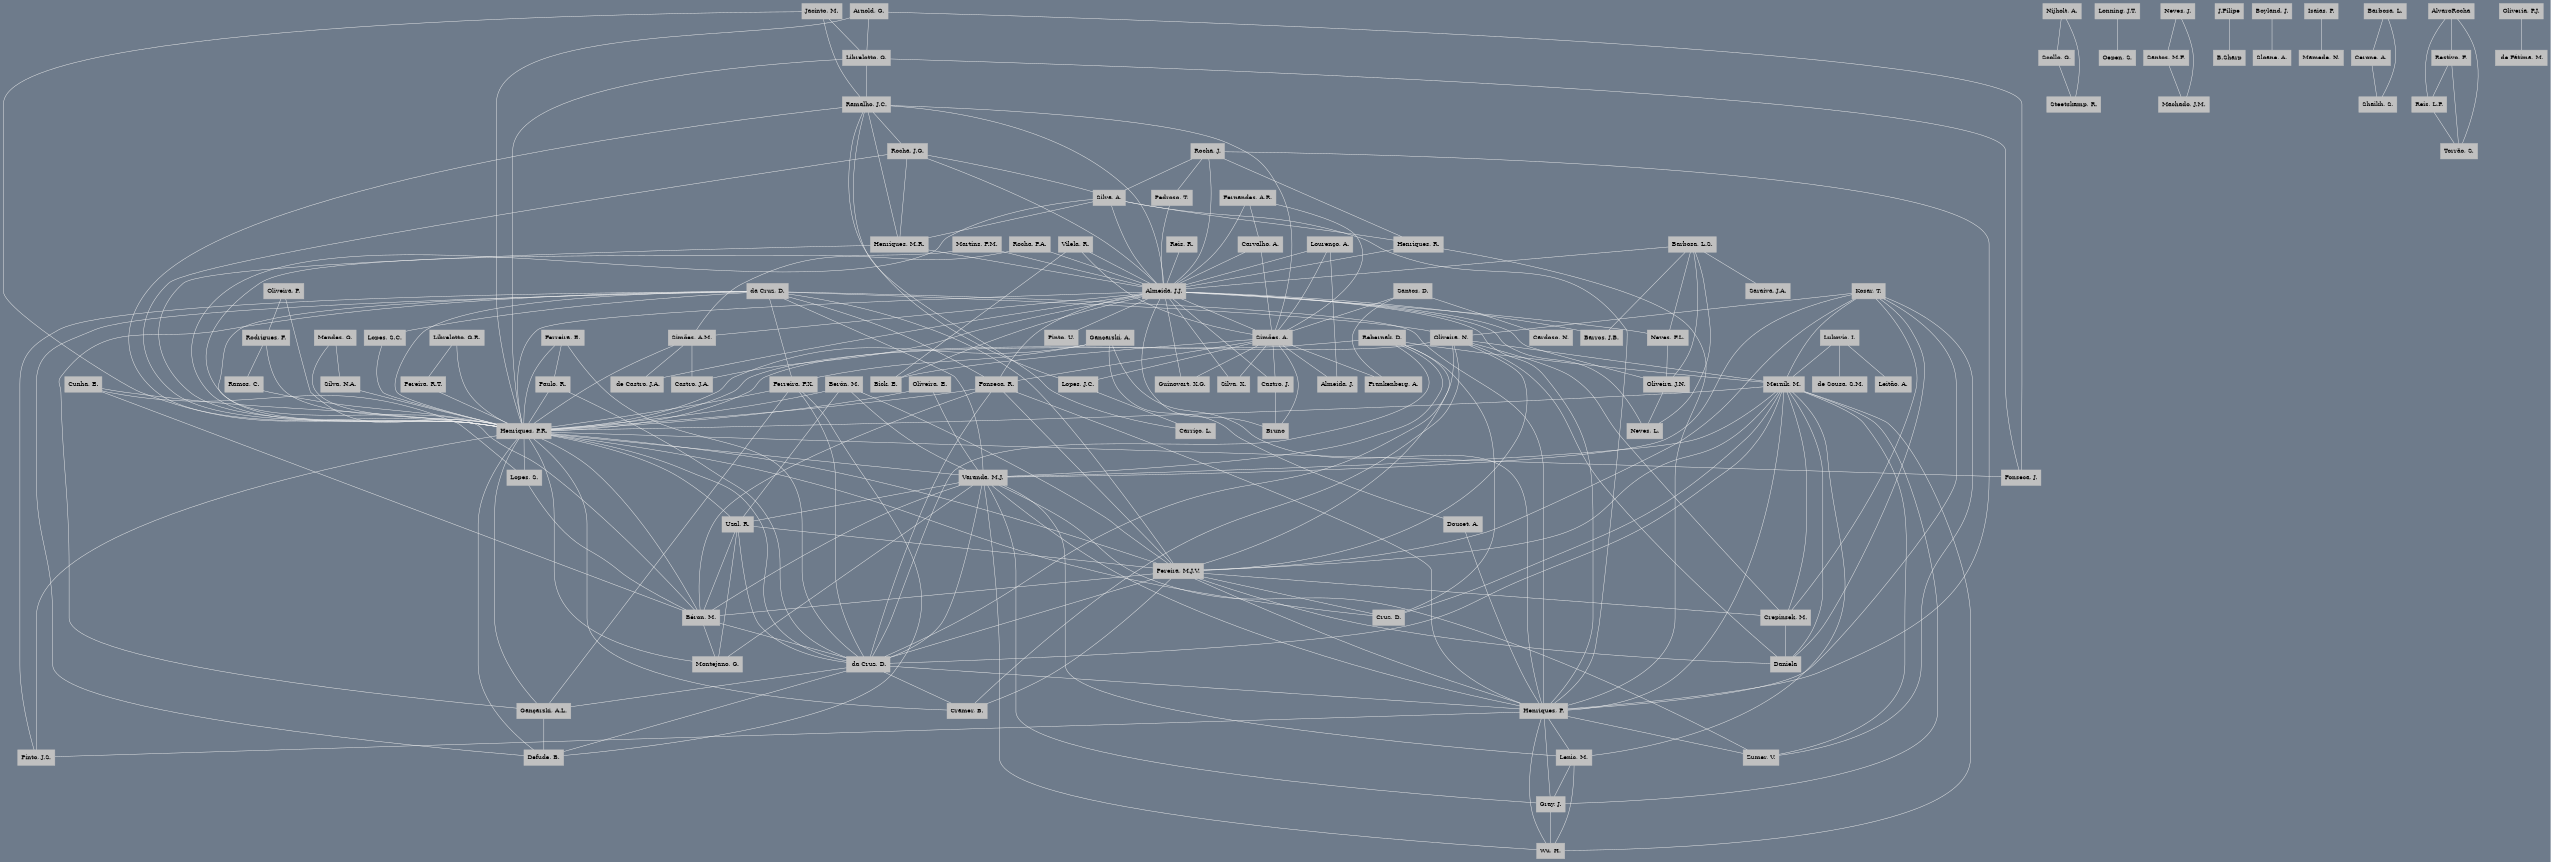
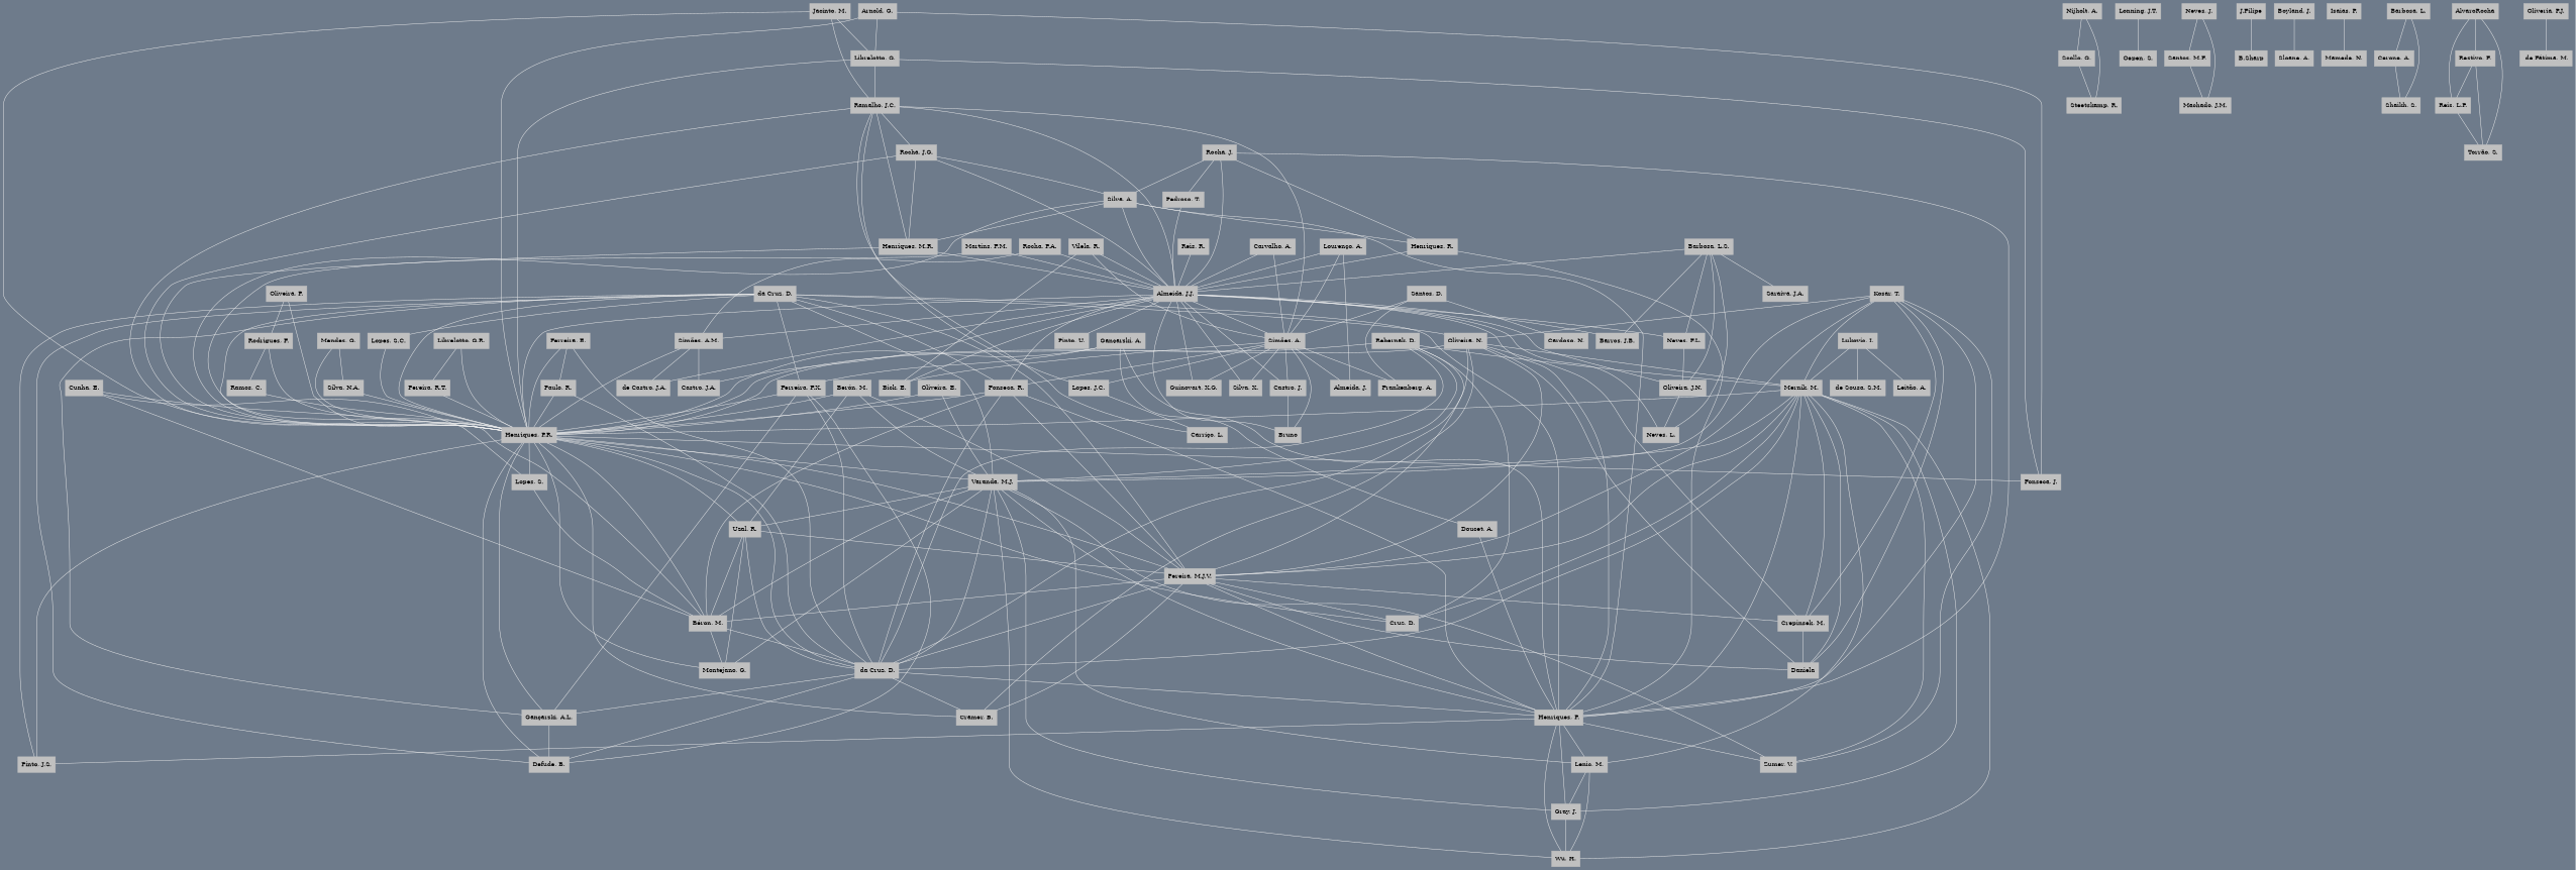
  strict graph {
    bgcolor=lightsteelblue4
    ranksep="1.0 equally"
    node [color=grey shape=box style=filled]
    edge [color=grey94]
    "Martins, F.M."
    "Almeida, J.J."
    "Henriques, P.R."
    "Barros, J.B."
    "Oliveira, J.N."
    "Neves, L."
    "Pinto, U."
    "Neves, F.L."
    "Henriques, P."
    "Simões, A.M."
    " de Castro, J.A."
    "Castro, J.A."
    "Simões, A."
    "Castro, J."
    Bruno
    n16 [label="Silva, X."]
    "Varanda, M.J."
    " da Cruz, D."
    "Fonseca, J."
    "Pereira, M.J.V."
    "Cruz, D."
    "Uzal, R."
    "Lopes, S."
    "Béron, M."
    "Montejano, G."
    "Defude, B."
    "Cramer, B."
    "Zumer, V."
    "Lenic, M."
    "Gray, J."
    "Wu, H."
    "Pinto, J.S."
    "Lopes, J.C."
    "Guinovart, X.G."
    "Frankenberg, A."
    "Bick, E."
    "Fonseca, R."
    "Almeida, J."
    "Gançarski, A.L."
    "Crepinsek, M."
    Daniela
    "Barbosa, L.S."
    "Saraiva, J.A."
    "Ramalho, J.C."
    "Rocha, J.G."
    "Carríço, L."
    "Henriques, M.R."
    "Silva, A."
    "Nijholt, A."
    "Scollo, G."
    "Steetskamp, R."
    "Henriques, R."
    "Reis, R."
    "Rocha, J."
    "Pedroso, T."
    "Rocha, P.A."
    "Santos, D."
    "Cardoso, N."
    "Vilela, R."
    "Lonning, J.T."
    "Oepen, S."
-   "Fernandes, A.R."
    "Carvalho, A."
    "Neves, J."
    "Santos, M.F."
    "Machado, J.M."
    "Lourenço, A."
    "Rodrigues, F."
    "Ramos, C."
    "J.Filipe"
    "B.Sharp"
    "Oliveira, P."
    "Kosar, T."
    "Mernik, M."
    "Oliveira, N."
    "Rebernak, D."
    "Boyland, J."
    "Sloane, A."
    "Gançarski, A."
    "Doucet, A."
    "Ferreira, F.X."
    "Librelotto, G."
    "Jacinto, M."
    "Mendes, G."
    "Silva, N.A."
    "Arnold, G."
    "Berón, M."
    "Cunha, E."
    "Oliveira, E."
    "Isaias, P."
    "Mamede, N."
    "da Cruz, D."
    "Lopes, S.C."
    "Lukovic, I."
    " de Sousa, S.M."
    "Leitão, A."
    "Ferreira, E."
    "Paulo, R."
    "Barbosa, L."
    "Cerone, A."
    "Shaikh, S."
    "ÁlvaroRocha"
    "Restivo, F."
    "Reis, L.P."
    "Torrão, S."
    "Oliveria, P.J."
    " de Fátima, M."
    "Librelotto, G.R."
    "Pereira, R.T."
    "Martins, F.M." -- "Almeida, J.J."
    "Martins, F.M." -- "Henriques, P.R."
    "Almeida, J.J." -- "Henriques, P.R."
    "Almeida, J.J." -- "Barros, J.B."
    "Almeida, J.J." -- "Oliveira, J.N."
    "Almeida, J.J." -- "Neves, L."
    "Almeida, J.J." -- "Pinto, U."
    "Almeida, J.J." -- "Neves, F.L."
    "Almeida, J.J." -- "Henriques, P."
    "Almeida, J.J." -- "Simões, A.M."
    "Almeida, J.J." -- " de Castro, J.A."
    "Almeida, J.J." -- "Castro, J.A."
    "Almeida, J.J." -- "Simões, A."
    "Almeida, J.J." -- "Castro, J."
    "Almeida, J.J." -- Bruno
    "Almeida, J.J." -- n16
    "Henriques, P.R." -- "Varanda, M.J."
    "Henriques, P.R." -- " da Cruz, D."
    "Henriques, P.R." -- "Fonseca, J."
    "Henriques, P.R." -- "Pereira, M.J.V."
    "Henriques, P.R." -- "Cruz, D."
    "Henriques, P.R." -- "Uzal, R."
    "Henriques, P.R." -- "Lopes, S."
    "Henriques, P.R." -- "Béron, M."
    "Henriques, P.R." -- "Montejano, G."
    "Henriques, P.R." -- "Defude, B."
    "Henriques, P.R." -- "Cramer, B."
    "Oliveira, J.N." -- "Neves, L."
    "Neves, F.L." -- "Oliveira, J.N."
    "Henriques, P." -- "Varanda, M.J."
    "Henriques, P." -- "Pereira, M.J.V."
    "Henriques, P." -- "Zumer, V."
    "Henriques, P." -- "Lenic, M."
    "Henriques, P." -- "Gray, J."
    "Henriques, P." -- "Wu, H."
    "Henriques, P." -- "Pinto, J.S."
    "Simões, A.M." -- "Henriques, P.R."
    "Simões, A.M." -- " de Castro, J.A."
    "Simões, A.M." -- "Castro, J.A."
    "Simões, A." -- "Castro, J."
    "Simões, A." -- Bruno
    "Simões, A." -- n16
    "Simões, A." -- "Lopes, J.C."
    "Simões, A." -- "Guinovart, X.G."
    "Simões, A." -- "Frankenberg, A."
    "Simões, A." -- "Bick, E."
    "Simões, A." -- "Fonseca, R."
    "Simões, A." -- "Almeida, J."
    "Castro, J." -- Bruno
    "Varanda, M.J." -- "Uzal, R."
    "Varanda, M.J." -- "Montejano, G."
    "Varanda, M.J." -- "Zumer, V."
    "Varanda, M.J." -- "Lenic, M."
    "Varanda, M.J." -- "Gray, J."
    "Varanda, M.J." -- "Wu, H."
    " da Cruz, D." -- "Henriques, P."
    " da Cruz, D." -- "Varanda, M.J."
    " da Cruz, D." -- "Uzal, R."
    " da Cruz, D." -- "Defude, B."
    " da Cruz, D." -- "Cramer, B."
    " da Cruz, D." -- "Gançarski, A.L."
    "Pereira, M.J.V." -- " da Cruz, D."
    "Pereira, M.J.V." -- "Cruz, D."
    "Pereira, M.J.V." -- "Béron, M."
    "Pereira, M.J.V." -- "Cramer, B."
    "Pereira, M.J.V." -- "Crepinsek, M."
    "Pereira, M.J.V." -- Daniela
    "Uzal, R." -- "Pereira, M.J.V."
    "Uzal, R." -- "Montejano, G."
    "Lopes, S." -- "Béron, M."
    "Béron, M." -- "Varanda, M.J."
    "Béron, M." -- " da Cruz, D."
    "Béron, M." -- "Uzal, R."
    "Béron, M." -- "Montejano, G."
    "Lenic, M." -- "Gray, J."
    "Lenic, M." -- "Wu, H."
    "Gray, J." -- "Wu, H."
    "Pinto, J.S." -- "Henriques, P.R."
    "Lopes, J.C." -- "Carríço, L."
    "Guinovart, X.G." -- "Almeida, J.J."
    "Bick, E." -- "Almeida, J.J."
    "Fonseca, R." -- "Almeida, J.J."
    "Fonseca, R." -- "Henriques, P.R."
    "Fonseca, R." -- "Henriques, P."
    "Fonseca, R." -- " da Cruz, D."
    "Fonseca, R." -- "Pereira, M.J.V."
    "Fonseca, R." -- "Béron, M."
    "Gançarski, A.L." -- "Henriques, P.R."
    "Gançarski, A.L." -- "Defude, B."
    "Crepinsek, M." -- Daniela
    "Barbosa, L.S." -- "Almeida, J.J."
    "Barbosa, L.S." -- "Barros, J.B."
    "Barbosa, L.S." -- "Oliveira, J.N."
    "Barbosa, L.S." -- "Neves, L."
    "Barbosa, L.S." -- "Neves, F.L."
    "Barbosa, L.S." -- "Saraiva, J.A."
    "Ramalho, J.C." -- "Almeida, J.J."
    "Ramalho, J.C." -- "Henriques, P.R."
    "Ramalho, J.C." -- "Simões, A."
    "Ramalho, J.C." -- "Lopes, J.C."
    "Ramalho, J.C." -- "Rocha, J.G."
    "Ramalho, J.C." -- "Carríço, L."
    "Rocha, J.G." -- "Almeida, J.J."
    "Rocha, J.G." -- "Henriques, P.R."
    "Rocha, J.G." -- "Henriques, M.R."
    "Rocha, J.G." -- "Silva, A."
    "Henriques, M.R." -- "Almeida, J.J."
    "Henriques, M.R." -- "Henriques, P.R."
    "Henriques, M.R." -- "Ramalho, J.C."
    "Silva, A." -- "Almeida, J.J."
    "Silva, A." -- "Henriques, P.R."
    "Silva, A." -- "Henriques, P."
    "Silva, A." -- "Henriques, M.R."
    "Silva, A." -- "Henriques, R."
    "Nijholt, A." -- "Scollo, G."
    "Nijholt, A." -- "Steetskamp, R."
    "Scollo, G." -- "Steetskamp, R."
    "Henriques, R." -- "Almeida, J.J."
    "Henriques, R." -- "Henriques, P."
    "Reis, R." -- "Almeida, J.J."
    "Rocha, J." -- "Almeida, J.J."
    "Rocha, J." -- "Henriques, P."
    "Rocha, J." -- "Silva, A."
    "Rocha, J." -- "Henriques, R."
    "Rocha, J." -- "Pedroso, T."
    "Pedroso, T." -- "Almeida, J.J."
    "Rocha, P.A." -- "Almeida, J.J."
    "Rocha, P.A." -- "Simões, A.M."
    "Santos, D." -- "Simões, A."
    "Santos, D." -- "Frankenberg, A."
    "Santos, D." -- "Cardoso, N."
    "Vilela, R." -- "Almeida, J.J."
    "Vilela, R." -- "Simões, A."
    "Vilela, R." -- "Bick, E."
    "Lonning, J.T." -- "Oepen, S."
-   "Fernandes, A.R." -- "Almeida, J.J."
-   "Fernandes, A.R." -- "Simões, A."
-   "Fernandes, A.R." -- "Carvalho, A."
    "Carvalho, A." -- "Almeida, J.J."
    "Carvalho, A." -- "Simões, A."
    "Neves, J." -- "Santos, M.F."
    "Neves, J." -- "Machado, J.M."
    "Santos, M.F." -- "Machado, J.M."
    "Lourenço, A." -- "Almeida, J.J."
    "Lourenço, A." -- "Simões, A."
    "Lourenço, A." -- "Almeida, J."
    "Rodrigues, F." -- "Henriques, P.R."
    "Rodrigues, F." -- "Ramos, C."
    "Ramos, C." -- "Henriques, P.R."
    "J.Filipe" -- "B.Sharp"
    "Oliveira, P." -- "Henriques, P.R."
    "Oliveira, P." -- "Rodrigues, F."
    "Kosar, T." -- "Henriques, P."
    "Kosar, T." -- "Varanda, M.J."
    "Kosar, T." -- "Pereira, M.J.V."
    "Kosar, T." -- "Zumer, V."
    "Kosar, T." -- "Crepinsek, M."
    "Kosar, T." -- Daniela
    "Kosar, T." -- "Mernik, M."
    "Kosar, T." -- "Oliveira, N."
    "Mernik, M." -- "Henriques, P.R."
    "Mernik, M." -- "Henriques, P."
    "Mernik, M." -- "Varanda, M.J."
    "Mernik, M." -- " da Cruz, D."
    "Mernik, M." -- "Pereira, M.J.V."
    "Mernik, M." -- "Cruz, D."
    "Mernik, M." -- "Zumer, V."
    "Mernik, M." -- "Lenic, M."
    "Mernik, M." -- "Gray, J."
    "Mernik, M." -- "Wu, H."
    "Mernik, M." -- "Crepinsek, M."
    "Mernik, M." -- Daniela
    "Oliveira, N." -- "Henriques, P.R."
    "Oliveira, N." -- " da Cruz, D."
    "Oliveira, N." -- "Pereira, M.J.V."
    "Oliveira, N." -- "Cramer, B."
    "Oliveira, N." -- "Crepinsek, M."
    "Oliveira, N." -- Daniela
    "Oliveira, N." -- "Mernik, M."
    "Rebernak, D." -- "Henriques, P.R."
    "Rebernak, D." -- "Varanda, M.J."
    "Rebernak, D." -- " da Cruz, D."
    "Rebernak, D." -- "Pereira, M.J.V."
    "Rebernak, D." -- "Cruz, D."
    "Rebernak, D." -- "Mernik, M."
    "Boyland, J." -- "Sloane, A."
    "Gançarski, A." -- "Henriques, P.R."
    "Gançarski, A." -- "Henriques, P."
    "Gançarski, A." -- "Doucet, A."
    "Gançarski, A." -- "Ferreira, F.X."
    "Doucet, A." -- "Henriques, P."
    "Ferreira, F.X." -- "Henriques, P.R."
    "Ferreira, F.X." -- " da Cruz, D."
    "Ferreira, F.X." -- "Defude, B."
    "Ferreira, F.X." -- "Gançarski, A.L."
    "Librelotto, G." -- "Henriques, P.R."
    "Librelotto, G." -- "Fonseca, J."
    "Librelotto, G." -- "Ramalho, J.C."
    "Jacinto, M." -- "Henriques, P.R."
    "Jacinto, M." -- "Ramalho, J.C."
    "Jacinto, M." -- "Librelotto, G."
    "Mendes, G." -- "Henriques, P.R."
    "Mendes, G." -- "Silva, N.A."
    "Silva, N.A." -- "Henriques, P.R."
    "Arnold, G." -- "Henriques, P.R."
    "Arnold, G." -- "Fonseca, J."
    "Arnold, G." -- "Librelotto, G."
    "Berón, M." -- "Henriques, P.R."
    "Berón, M." -- "Varanda, M.J."
    "Berón, M." -- "Pereira, M.J.V."
    "Berón, M." -- "Uzal, R."
    "Cunha, E." -- "Henriques, P.R."
    "Cunha, E." -- "Lopes, S."
    "Cunha, E." -- "Béron, M."
    "Oliveira, E." -- "Henriques, P.R."
    "Oliveira, E." -- "Varanda, M.J."
    "Isaias, P." -- "Mamede, N."
    "da Cruz, D." -- "Henriques, P.R."
    "da Cruz, D." -- "Henriques, P."
    "da Cruz, D." -- "Varanda, M.J."
    "da Cruz, D." -- "Pereira, M.J.V."
    "da Cruz, D." -- "Béron, M."
    "da Cruz, D." -- "Defude, B."
    "da Cruz, D." -- "Pinto, J.S."
    "da Cruz, D." -- "Fonseca, R."
    "da Cruz, D." -- "Gançarski, A.L."
    "da Cruz, D." -- "Oliveira, N."
    "da Cruz, D." -- "Ferreira, F.X."
    "da Cruz, D." -- "Lopes, S.C."
    "Lopes, S.C." -- "Henriques, P.R."
    "Lukovic, I." -- "Mernik, M."
    "Lukovic, I." -- " de Sousa, S.M."
    "Lukovic, I." -- "Leitão, A."
    "Ferreira, E." -- "Henriques, P.R."
    "Ferreira, E." -- " da Cruz, D."
    "Ferreira, E." -- "Paulo, R."
    "Paulo, R." -- "Henriques, P.R."
    "Paulo, R." -- " da Cruz, D."
    "Barbosa, L." -- "Cerone, A."
    "Barbosa, L." -- "Shaikh, S."
    "Cerone, A." -- "Shaikh, S."
    "ÁlvaroRocha" -- "Restivo, F."
    "ÁlvaroRocha" -- "Reis, L.P."
    "ÁlvaroRocha" -- "Torrão, S."
    "Restivo, F." -- "Reis, L.P."
    "Restivo, F." -- "Torrão, S."
    "Reis, L.P." -- "Torrão, S."
    "Oliveria, P.J." -- " de Fátima, M."
    "Librelotto, G.R." -- "Henriques, P.R."
    "Librelotto, G.R." -- "Pereira, R.T."
    "Pereira, R.T." -- "Henriques, P.R."
  }
